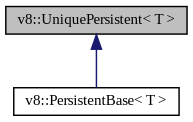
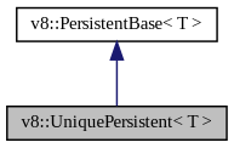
  digraph {
    fontname="Liberation Serif"
    node [color=black fontname="Liberation Serif" fontsize=10 shape=record style=filled]
    n1 [fillcolor=grey75 fontcolor=black height=0.2 label="v8::UniquePersistent\< T \>" width=0.4]
    n2 [fillcolor=white height=0.2 label="v8::PersistentBase\< T \>" width=0.4]
-   n1 -> n2 [color=midnightblue dir=back fontname="Liberation Serif" fontsize=10 labelfontname=Helvetica labelfontsize=10 style=solid]
+   n2 -> n1 [color=midnightblue dir=back fontname="Liberation Serif" fontsize=10 labelfontname=Helvetica labelfontsize=10 style=solid]
  }
